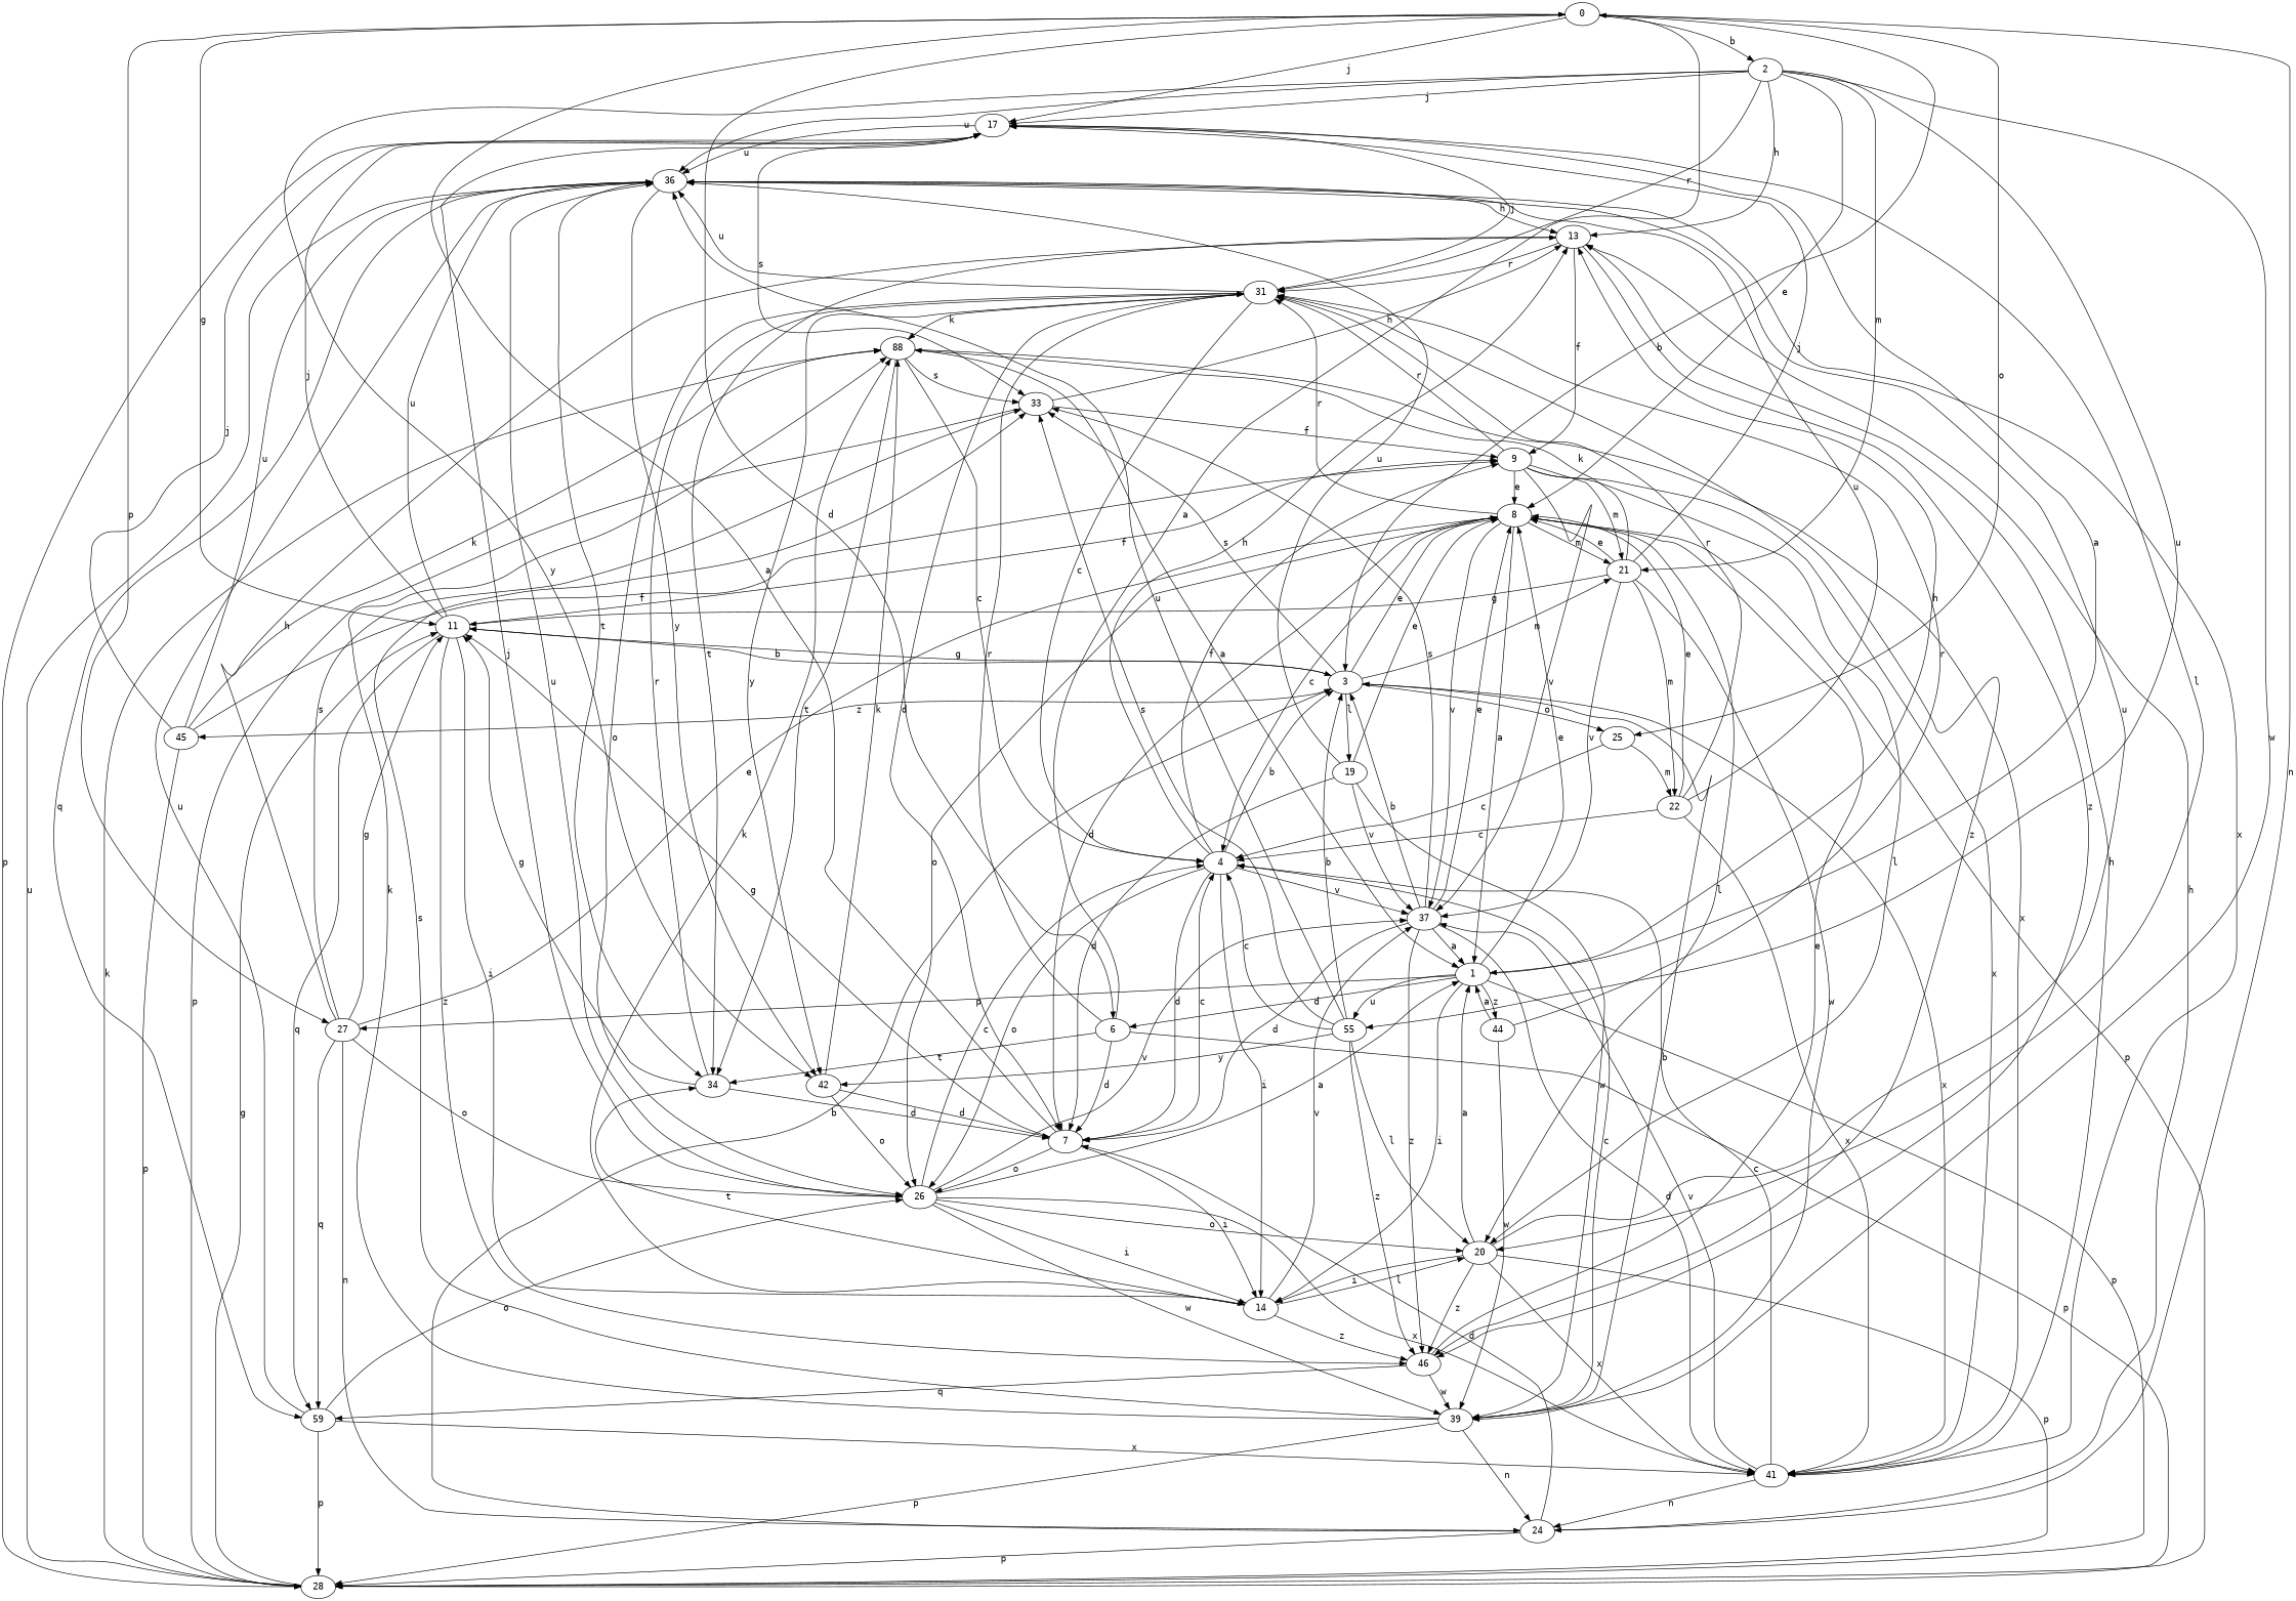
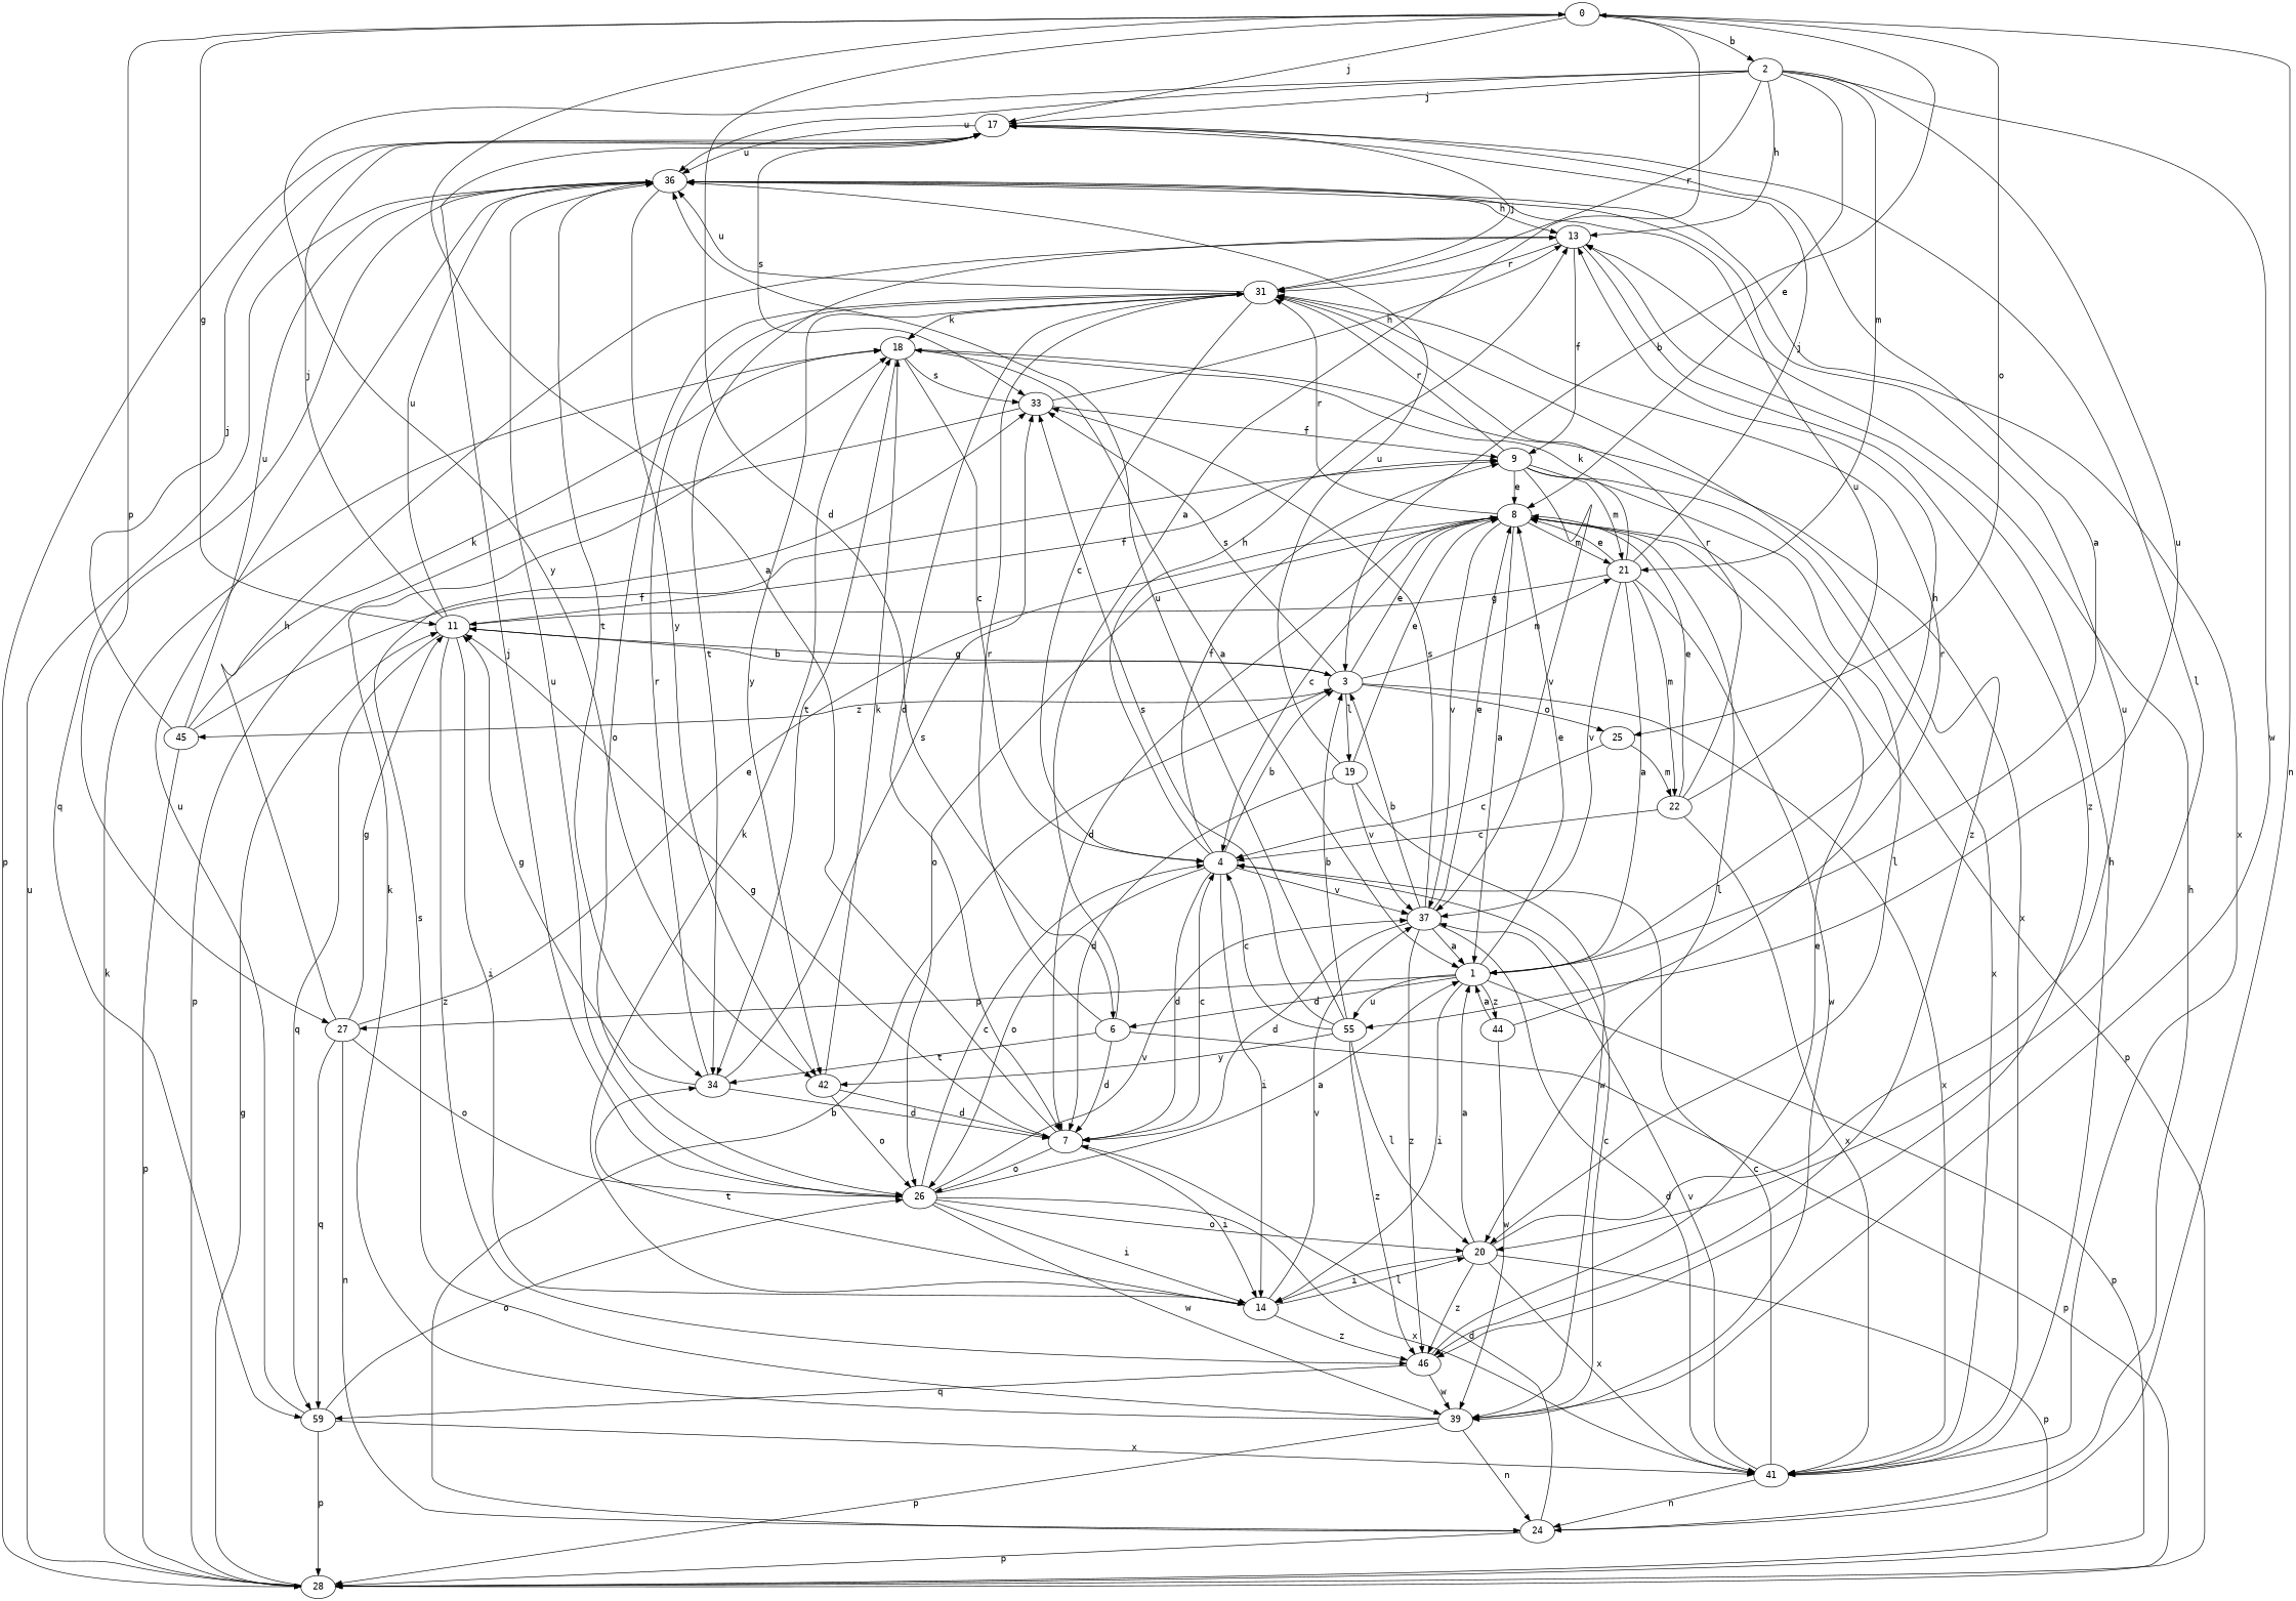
  strict digraph {
    fontname="DejaVu Sans Mono"
    node [fontname="DejaVu Sans Mono"]
    edge [fontname="DejaVu Sans Mono"]
    0
    2
    3
    6
    11
    17
    24
    25
    27
    8
    13
    n12 [label=55]
    21
    31
    36
    39
    42
    19
    33
    41
    45
    28
    7
    34
    14
    9
    n27 [label=59]
    46
    1
    20
    4
    22
    26
    44
    37
-   18 [label=88]
+   18
    0 -> 2 [label=b]
    0 -> 3 [label=b]
    0 -> 6 [label=d]
    0 -> 11 [label=g]
    0 -> 17 [label=j]
    0 -> 24 [label=n]
    0 -> 25 [label=o]
    0 -> 27 [label=p]
    2 -> 17 [label=j]
    2 -> 8 [label=e]
    2 -> 13 [label=h]
    2 -> n12 [label=u]
    2 -> 21 [label=m]
    2 -> 31 [label=r]
    2 -> 36 [label=u]
    2 -> 39 [label=w]
    2 -> 42 [label=y]
    3 -> 11 [label=g]
    3 -> 25 [label=o]
    3 -> 8 [label=e]
    3 -> 21 [label=m]
    3 -> 19 [label=l]
    3 -> 33 [label=s]
    3 -> 41 [label=x]
    3 -> 45 [label=z]
    6 -> 0 [label=a]
    6 -> 31 [label=r]
    6 -> 28 [label=p]
    6 -> 7 [label=d]
    6 -> 34 [label=t]
    11 -> 3 [label=b]
    11 -> 17 [label=j]
    11 -> 36 [label=u]
    11 -> 14 [label=i]
    11 -> 9 [label=f]
    11 -> n27 [label=q]
    11 -> 46 [label=z]
    17 -> 36 [label=u]
    17 -> 33 [label=s]
    17 -> 28 [label=p]
    17 -> 1 [label=a]
    17 -> 20 [label=l]
    24 -> 3 [label=b]
    24 -> 13 [label=h]
    24 -> 28 [label=p]
    24 -> 7 [label=d]
    25 -> 4 [label=c]
    25 -> 22 [label=m]
    27 -> 11 [label=g]
    27 -> 24 [label=n]
    27 -> 8 [label=e]
    27 -> 13 [label=h]
-   27 -> 33 [label=s]
+   34 -> 33 [label=s]
    27 -> n27 [label=q]
    27 -> 26 [label=o]
    8 -> 21 [label=m]
    8 -> 31 [label=r]
    8 -> 28 [label=p]
    8 -> 7 [label=d]
    8 -> 1 [label=a]
    8 -> 20 [label=l]
    8 -> 4 [label=c]
    8 -> 26 [label=o]
    8 -> 37 [label=v]
    13 -> 31 [label=r]
    13 -> 34 [label=t]
    13 -> 9 [label=f]
    13 -> 46 [label=z]
    n12 -> 3 [label=b]
    n12 -> 36 [label=u]
    n12 -> 42 [label=y]
    n12 -> 33 [label=s]
    n12 -> 46 [label=z]
    n12 -> 20 [label=l]
    n12 -> 4 [label=c]
    21 -> 11 [label=g]
    21 -> 17 [label=j]
    21 -> 8 [label=e]
    21 -> 39 [label=w]
+   21 -> 1 [label=a]
    21 -> 22 [label=m]
    21 -> 37 [label=v]
    21 -> 18 [label=k]
    31 -> 17 [label=j]
    31 -> 36 [label=u]
    31 -> 42 [label=y]
    31 -> 7 [label=d]
    31 -> 46 [label=z]
    31 -> 4 [label=c]
    31 -> 26 [label=o]
    31 -> 18 [label=k]
    36 -> 13 [label=h]
    36 -> 42 [label=y]
    36 -> 41 [label=x]
    36 -> 34 [label=t]
    36 -> n27 [label=q]
-   39 -> 3 [label=b]
    39 -> 24 [label=n]
    39 -> 33 [label=s]
    39 -> 28 [label=p]
    39 -> 4 [label=c]
    39 -> 18 [label=k]
    42 -> 7 [label=d]
    42 -> 26 [label=o]
    42 -> 18 [label=k]
    19 -> 8 [label=e]
    19 -> 36 [label=u]
    19 -> 39 [label=w]
    19 -> 7 [label=d]
    19 -> 37 [label=v]
    33 -> 13 [label=h]
    33 -> 28 [label=p]
    33 -> 9 [label=f]
    41 -> 24 [label=n]
    41 -> 13 [label=h]
    41 -> 4 [label=c]
    41 -> 37 [label=v]
    45 -> 17 [label=j]
    45 -> 36 [label=u]
    45 -> 28 [label=p]
    45 -> 9 [label=f]
    45 -> 18 [label=k]
    28 -> 11 [label=g]
    28 -> 36 [label=u]
    28 -> 18 [label=k]
    7 -> 0 [label=a]
    7 -> 11 [label=g]
    7 -> 14 [label=i]
    7 -> 4 [label=c]
    7 -> 26 [label=o]
    34 -> 11 [label=g]
    34 -> 31 [label=r]
    34 -> 7 [label=d]
    14 -> 34 [label=t]
    14 -> 46 [label=z]
    14 -> 20 [label=l]
    14 -> 37 [label=v]
    14 -> 18 [label=k]
    9 -> 8 [label=e]
    9 -> 21 [label=m]
    9 -> 31 [label=r]
    9 -> 41 [label=x]
    9 -> 20 [label=l]
    9 -> 37 [label=v]
    n27 -> 36 [label=u]
    n27 -> 41 [label=x]
    n27 -> 28 [label=p]
    n27 -> 26 [label=o]
    46 -> 8 [label=e]
    46 -> 39 [label=w]
    46 -> n27 [label=q]
    1 -> 6 [label=d]
    1 -> 27 [label=p]
    1 -> 8 [label=e]
    1 -> 13 [label=h]
    1 -> n12 [label=u]
    1 -> 28 [label=p]
    1 -> 14 [label=i]
    1 -> 44 [label=z]
    20 -> 36 [label=u]
    20 -> 41 [label=x]
    20 -> 28 [label=p]
    20 -> 14 [label=i]
    20 -> 46 [label=z]
    20 -> 1 [label=a]
    4 -> 3 [label=b]
    4 -> 13 [label=h]
    4 -> 7 [label=d]
    4 -> 14 [label=i]
    4 -> 9 [label=f]
    4 -> 26 [label=o]
    4 -> 37 [label=v]
    22 -> 8 [label=e]
    22 -> 31 [label=r]
    22 -> 36 [label=u]
    22 -> 41 [label=x]
    22 -> 4 [label=c]
    26 -> 17 [label=j]
    26 -> 36 [label=u]
    26 -> 39 [label=w]
    26 -> 41 [label=x]
    26 -> 14 [label=i]
    26 -> 1 [label=a]
    26 -> 20 [label=o]
    26 -> 4 [label=c]
    26 -> 37 [label=v]
    44 -> 31 [label=r]
    44 -> 39 [label=w]
    44 -> 1 [label=a]
    37 -> 3 [label=b]
    37 -> 8 [label=e]
    37 -> 33 [label=s]
    37 -> 41 [label=d]
    37 -> 7 [label=d]
    37 -> 46 [label=z]
    37 -> 1 [label=a]
    18 -> 33 [label=s]
    18 -> 41 [label=x]
    18 -> 34 [label=t]
    18 -> 1 [label=a]
    18 -> 4 [label=c]
  }
